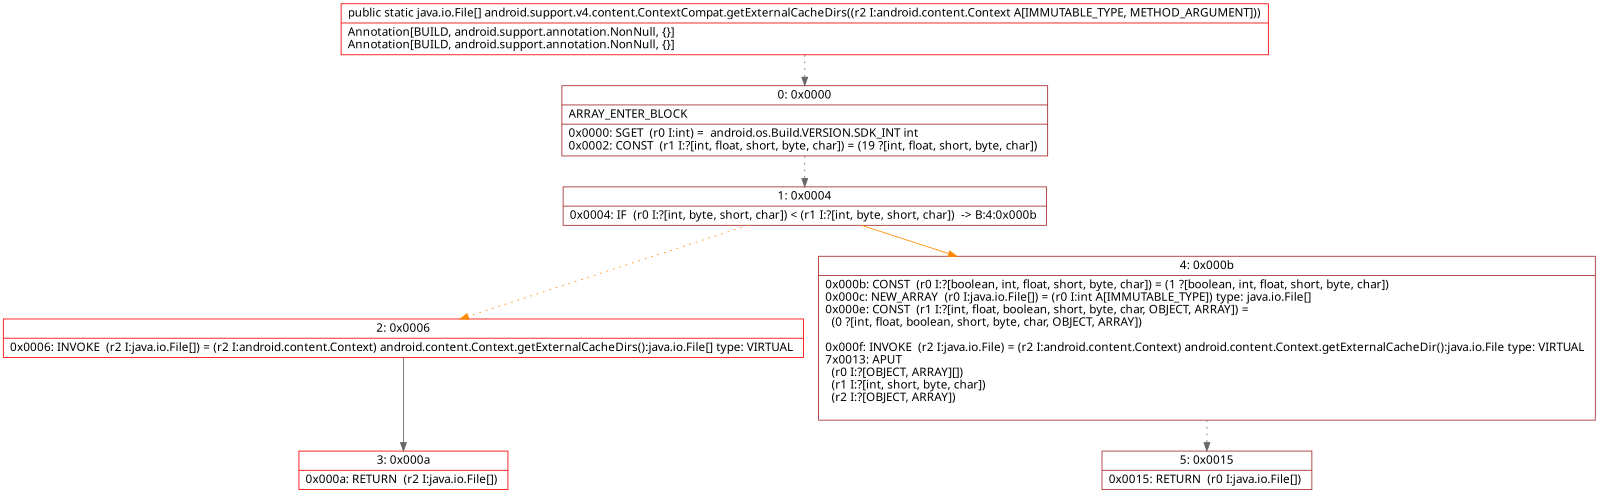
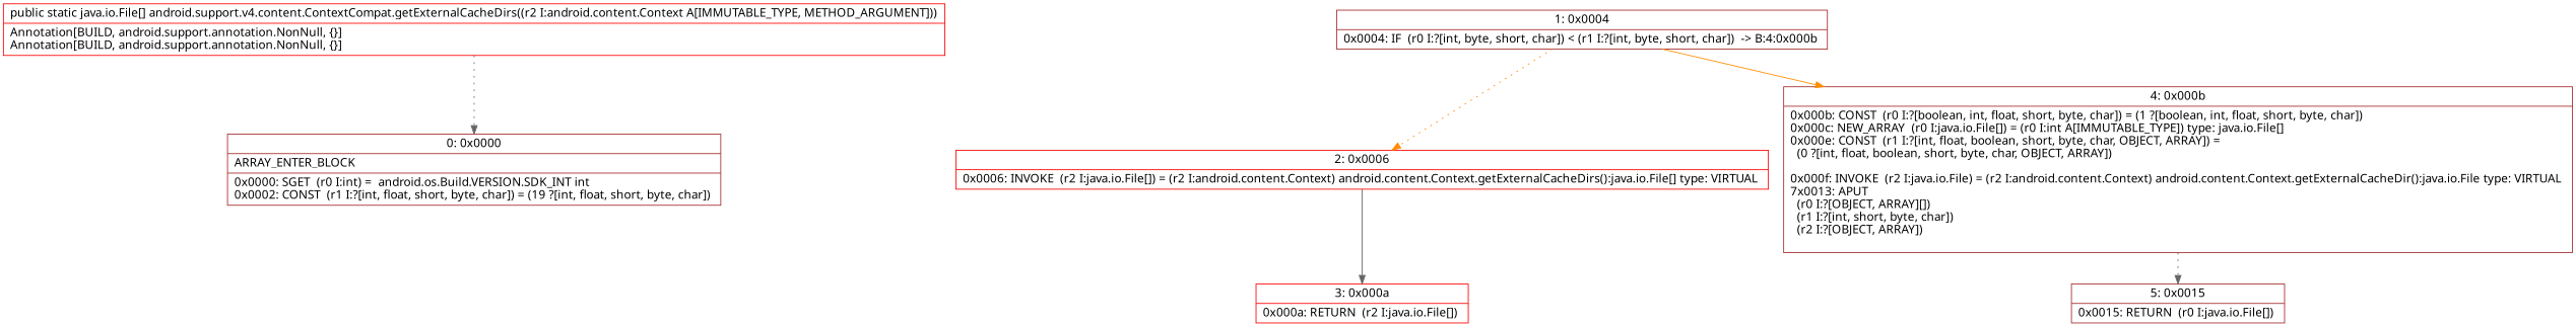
  digraph {
    fontname="Noto Sans"
    node [color=brown fontname="Noto Sans" shape=record]
    edge [color=gray40 fontname="Noto Sans" style=dotted]
    n1 [label="{0\:\ 0x0000|ARRAY_ENTER_BLOCK\l|0x0000: SGET  (r0 I:int) =  android.os.Build.VERSION.SDK_INT int \l0x0002: CONST  (r1 I:?[int, float, short, byte, char]) = (19 ?[int, float, short, byte, char]) \l}"]
    n2 [label="{1\:\ 0x0004|0x0004: IF  (r0 I:?[int, byte, short, char]) \< (r1 I:?[int, byte, short, char])  \-\> B:4:0x000b \l}"]
    n3 [color=red label="{2\:\ 0x0006|0x0006: INVOKE  (r2 I:java.io.File[]) = (r2 I:android.content.Context) android.content.Context.getExternalCacheDirs():java.io.File[] type: VIRTUAL \l}"]
    n4 [label="{4\:\ 0x000b|0x000b: CONST  (r0 I:?[boolean, int, float, short, byte, char]) = (1 ?[boolean, int, float, short, byte, char]) \l0x000c: NEW_ARRAY  (r0 I:java.io.File[]) = (r0 I:int A[IMMUTABLE_TYPE]) type: java.io.File[] \l0x000e: CONST  (r1 I:?[int, float, boolean, short, byte, char, OBJECT, ARRAY]) = \l  (0 ?[int, float, boolean, short, byte, char, OBJECT, ARRAY])\l \l0x000f: INVOKE  (r2 I:java.io.File) = (r2 I:android.content.Context) android.content.Context.getExternalCacheDir():java.io.File type: VIRTUAL \l7x0013: APUT  \l  (r0 I:?[OBJECT, ARRAY][])\l  (r1 I:?[int, short, byte, char])\l  (r2 I:?[OBJECT, ARRAY])\l \l}"]
    n5 [color=red label="{3\:\ 0x000a|0x000a: RETURN  (r2 I:java.io.File[]) \l}"]
    n6 [label="{5\:\ 0x0015|0x0015: RETURN  (r0 I:java.io.File[]) \l}"]
    n7 [color=red label="{public static java.io.File[] android.support.v4.content.ContextCompat.getExternalCacheDirs((r2 I:android.content.Context A[IMMUTABLE_TYPE, METHOD_ARGUMENT]))  | Annotation[BUILD, android.support.annotation.NonNull, \{\}]\lAnnotation[BUILD, android.support.annotation.NonNull, \{\}]\l}"]
-   n1 -> n2
    n2 -> n3 [color=darkorange]
    n2 -> n4 [color=darkorange style=solid]
    n3 -> n5 [style=solid]
    n4 -> n6
    n7 -> n1
  }
